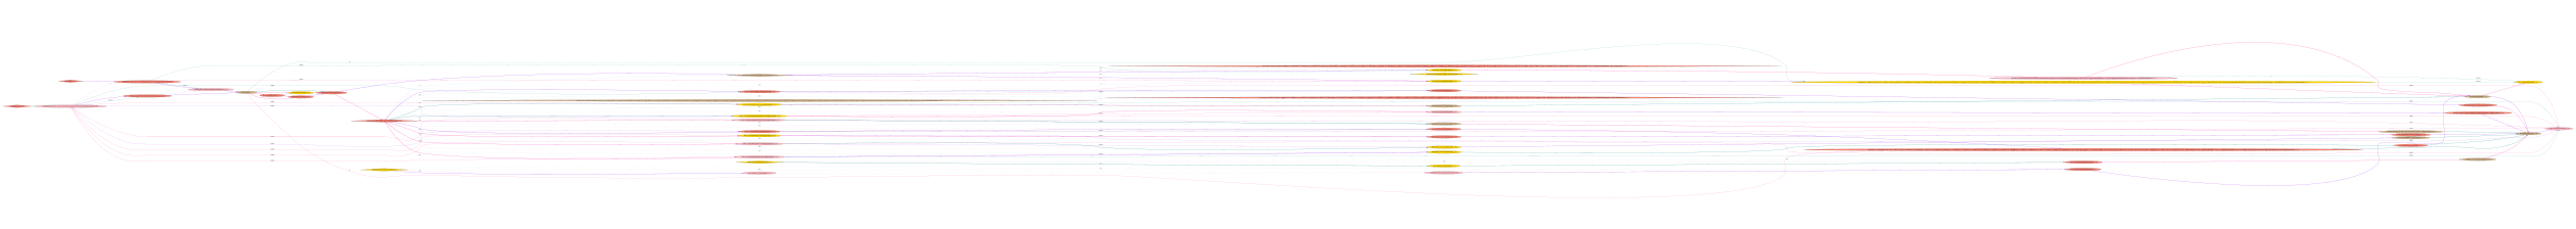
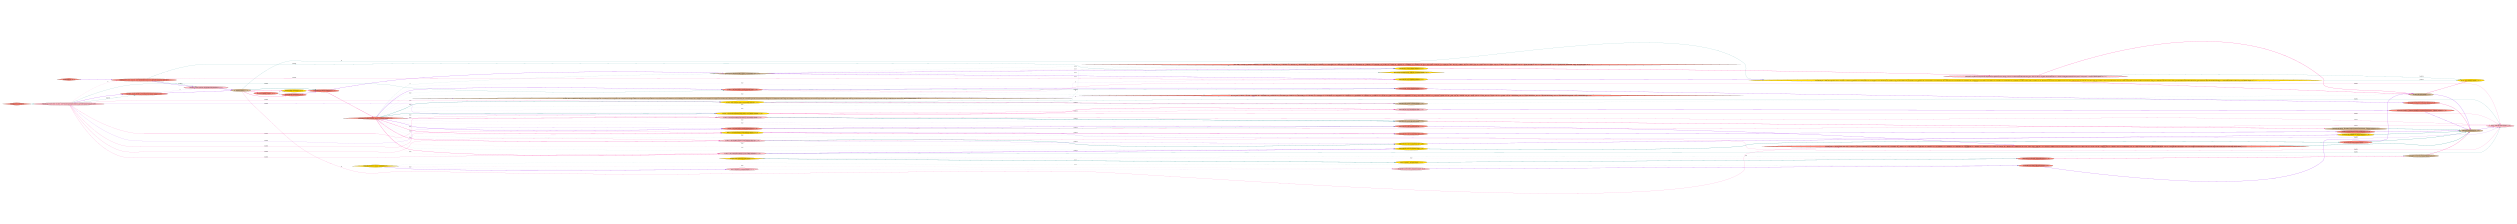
  digraph {
    fontname=Merriweather
    rankdir=LR
    node [fillcolor=salmon fontname=Merriweather shape=ellipse style=filled]
    edge [color=purple fontname=Merriweather style=bold]
    n1 [fillcolor=gold label="enterOuterAlt(_localctx,7)@@@67@@@['1', '1', '0']"]
-   n2 [fillcolor=tan label="{setState(576)qualifiedName()}@@@68@@@['1', '1', '0']"]
+   n2 [fillcolor=gold label="{setState(576)qualifiedName()}@@@68@@@['1', '1', '0']"]
    n3 [fillcolor=tan label="{exitRule()}@@@91@@@['1', '1', '0']"]
    n4 [label="getInterpreter().adaptivePredict(_input,77,_ctx)@@@9@@@['1', '1', '0']" shape=diamond]
    n5 [fillcolor=lightpink label="_localctx = new SubqueryExpressionContext(_localctx)@@@55@@@['1', '1', '0']"]
    n6 [fillcolor=gold label="enterOuterAlt(_localctx,3)@@@25@@@['1', '1', '0']"]
    n7 [fillcolor=tan label="getInterpreter().adaptivePredict(_input,91,_ctx)@@@9@@@['0', '0', '1']" shape=diamond]
    n8 [fillcolor=lightpink label="enterOuterAlt(_localctx,8)@@@74@@@['1', '1', '0']"]
    n9 [fillcolor=gold label="_localctx = new FunctionContext(_localctx)@@@48@@@['1', '1', '0']"]
    n10 [fillcolor=lightpink label="_localctx = new DereferenceContext(_localctx)@@@66@@@['1', '1', '0']"]
    n11 [label="(((_la) & ~0x3f) == 0 && ((1L << _la) & ((1L << ANALYZE) | (1L << ANALYZED) | (1L << CATALOGS) | (1L << COLUMNS) | (1L << DEBUG) | (1L << EXECUTABLE) | (1L << EXPLAIN) | (1L << FORMAT) | (1L << FUNCTIONS) | (1L << GRAPHVIZ) | (1L << MAPPED) | (1L << OPTIMIZED) | (1L << PARSED) | (1L << PHYSICAL) | (1L << PLAN) | (1L << RLIKE) | (1L << QUERY) | (1L << SCHEMAS))) != 0) || ((((_la - 64)) & ~0x3f) == 0 && ((1L << (_la - 64)) & ((1L << (SHOW - 64)) | (1L << (SYS - 64)) | (1L << (TABLES - 64)) | (1L << (TEXT - 64)) | (1L << (TYPE - 64)) | (1L << (TYPES - 64)) | (1L << (VERIFY - 64)) | (1L << (IDENTIFIER - 64)) | (1L << (DIGIT_IDENTIFIER - 64)) | (1L << (QUOTED_IDENTIFIER - 64)) | (1L << (BACKQUOTED_IDENTIFIER - 64)))) != 0)@@@36@@@['0', '1', '0']" shape=diamond]
    n12 [label="enterOuterAlt(_localctx,4)@@@32@@@['1', '1', '0']"]
    n13 [label="_localctx = new StarContext(_localctx)@@@31@@@['1', '1', '0']"]
    n14 [fillcolor=lightpink label="_localctx = new ConstantDefaultContext(_localctx)@@@24@@@['1', '1', '0']"]
    n15 [fillcolor=gold label="_localctx = new ExtractContext(_localctx)@@@17@@@['1', '1', '0']"]
    n16 [fillcolor=tan label="enterOuterAlt(_localctx,5)@@@49@@@['1', '1', '0']"]
    n17 [label="_localctx = new CastContext(_localctx)@@@10@@@['1', '1', '0']"]
    n18 [fillcolor=gold label="_localctx = new ParenthesizedExpressionContext(_localctx)@@@73@@@['1', '1', '0']"]
    n19 [fillcolor=tan label="enterOuterAlt(_localctx,6)@@@56@@@['1', '1', '0']"]
    n20 [label="enterOuterAlt(_localctx,2)@@@18@@@['1', '1', '0']"]
    n21 [label="enterOuterAlt(_localctx,1)@@@11@@@['1', '1', '0']"]
    n22 [fillcolor=tan label="(((_la) & ~0x3f) == 0 && ((1L << _la) & ((1L << ANALYZE) | (1L << ANALYZED) | (1L << CATALOGS) | (1L << COLUMNS) | (1L << DEBUG) | (1L << EXECUTABLE) | (1L << EXPLAIN) | (1L << FORMAT) | (1L << FUNCTIONS) | (1L << GRAPHVIZ) | (1L << MAPPED) | (1L << OPTIMIZED) | (1L << PARSED) | (1L << PHYSICAL) | (1L << PLAN) | (1L << RLIKE) | (1L << QUERY) | (1L << SCHEMAS) | (1L << SHOW))) != 0) || ((((_la - 64)) & ~0x3f) == 0 && ((1L << (_la - 64)) & ((1L << (SYS - 64)) | (1L << (TABLES - 64)) | (1L << (TEXT - 64)) | (1L << (TYPE - 64)) | (1L << (TYPES - 64)) | (1L << (VERIFY - 64)) | (1L << (IDENTIFIER - 64)) | (1L << (DIGIT_IDENTIFIER - 64)) | (1L << (QUOTED_IDENTIFIER - 64)) | (1L << (BACKQUOTED_IDENTIFIER - 64)))) != 0)@@@36@@@['1', '0', '0']" shape=diamond]
    n23 [fillcolor=lightpink label="return _localctx@@@94@@@['1', '1', '0']"]
    n24 [label="{setState(564)constant()}@@@26@@@['1', '1', '0']"]
    n25 [fillcolor=gold label="enterOuterAlt(_localctx,2)@@@26@@@['0', '0', '1']"]
    n26 [fillcolor=gold label="enterOuterAlt(_localctx,1)@@@10@@@['0', '0', '1']"]
    n27 [fillcolor=gold label="getInterpreter().adaptivePredict(_input,90,_ctx)@@@30@@@['0', '0', '1']" shape=diamond]
    n28 [label="(((_la) & ~0x3f) == 0 && ((1L << _la) & ((1L << ANALYZE) | (1L << ANALYZED) | (1L << CATALOGS) | (1L << COLUMNS) | (1L << DEBUG) | (1L << EXECUTABLE) | (1L << EXPLAIN) | (1L << FORMAT) | (1L << FUNCTIONS) | (1L << GRAPHVIZ) | (1L << MAPPED) | (1L << OPTIMIZED) | (1L << PARSED) | (1L << PHYSICAL) | (1L << PLAN) | (1L << RLIKE) | (1L << QUERY) | (1L << SCHEMAS) | (1L << SHOW))) != 0) || ((((_la - 64)) & ~0x3f) == 0 && ((1L << (_la - 64)) & ((1L << (SYS - 64)) | (1L << (TABLES - 64)) | (1L << (TEXT - 64)) | (1L << (TYPE - 64)) | (1L << (TYPES - 64)) | (1L << (VERIFY - 64)) | (1L << (IDENTIFIER - 64)) | (1L << (DIGIT_IDENTIFIER - 64)) | (1L << (QUOTED_IDENTIFIER - 64)) | (1L << (BACKQUOTED_IDENTIFIER - 64)))) != 0)@@@14@@@['0', '0', '1']" shape=diamond]
    n29 [label="{setState(577)match(T__0)setState(578)expression()setState(579)match(T__1)}@@@75@@@['1', '1', '0']"]
    n30 [label="{setState(568)_la = _input.LA(1)if ((((_la) & ~0x3f) == 0 && ((1L << _la) & ((1L << ANALYZE) | (1L << ANALYZED) | (1L << CATALOGS) | (1L << COLUMNS) | (1L << DEBUG) | (1L << EXECUTABLE) | (1L << EXPLAIN) | (1L << FORMAT) | (1L << FUNCTIONS) | (1L << GRAPHVIZ) | (1L << MAPPED) | (1L << OPTIMIZED) | (1L << PARSED) | (1L << PHYSICAL) | (1L << PLAN) | (1L << RLIKE) | (1L << QUERY) | (1L << SCHEMAS))) != 0) || ((((_la - 64)) & ~0x3f) == 0 && ((1L << (_la - 64)) & ((1L << (SHOW - 64)) | (1L << (SYS - 64)) | (1L << (TABLES - 64)) | (1L << (TEXT - 64)) | (1L << (TYPE - 64)) | (1L << (TYPES - 64)) | (1L << (VERIFY - 64)) | (1L << (IDENTIFIER - 64)) | (1L << (DIGIT_IDENTIFIER - 64)) | (1L << (QUOTED_IDENTIFIER - 64)) | (1L << (BACKQUOTED_IDENTIFIER - 64)))) != 0)) {{setState(565)qualifiedName()setState(566)match(DOT)}}setState(570)match(ASTERISK)}@@@33@@@['1', '1', '0']"]
    n31 [fillcolor=tan label="{exitRule()}@@@50@@@['1', '1', '1']"]
    n32 [fillcolor=tan label="{setState(572)match(T__0)setState(573)query()setState(574)match(T__1)}@@@57@@@['1', '1', '0']"]
    n33 [label="{setState(563)extractExpression()}@@@19@@@['1', '1', '0']"]
    n34 [label="{setState(562)castExpression()}@@@12@@@['1', '1', '0']"]
    n35 [label="setState(697)@@@7@@@['0', '0', '1']"]
    n36 [label="_errHandler.sync(this)@@@8@@@['1', '1', '1']"]
    n37 [label="enterRule(_localctx,60,RULE_primaryExpression)@@@4@@@['1', '1', '0']"]
    n38 [fillcolor=tan label="int _la@@@5@@@['1', '1', '1']"]
    n39 [fillcolor=lightpink label="enterRule(_localctx,88,RULE_tableIdentifier)@@@4@@@['0', '0', '1']"]
    n40 [fillcolor=gold label="{setState(688)_la = _input.LA(1)if ((((_la) & ~0x3f) == 0 && ((1L << _la) & ((1L << ANALYZE) | (1L << ANALYZED) | (1L << CATALOGS) | (1L << COLUMNS) | (1L << DEBUG) | (1L << EXECUTABLE) | (1L << EXPLAIN) | (1L << FORMAT) | (1L << FUNCTIONS) | (1L << GRAPHVIZ) | (1L << MAPPED) | (1L << OPTIMIZED) | (1L << PARSED) | (1L << PHYSICAL) | (1L << PLAN) | (1L << RLIKE) | (1L << QUERY) | (1L << SCHEMAS) | (1L << SHOW))) != 0) || ((((_la - 64)) & ~0x3f) == 0 && ((1L << (_la - 64)) & ((1L << (SYS - 64)) | (1L << (TABLES - 64)) | (1L << (TEXT - 64)) | (1L << (TYPE - 64)) | (1L << (TYPES - 64)) | (1L << (VERIFY - 64)) | (1L << (IDENTIFIER - 64)) | (1L << (DIGIT_IDENTIFIER - 64)) | (1L << (QUOTED_IDENTIFIER - 64)) | (1L << (BACKQUOTED_IDENTIFIER - 64)))) != 0)) {{setState(685)((TableIdentifierContext)_localctx).catalog = identifier()setState(686)match(T__3)}}setState(690)match(TABLE_IDENTIFIER)}@@@11@@@['0', '0', '1']"]
    n41 [fillcolor=gold label="setState(581)@@@7@@@['0', '1', '0']"]
    n42 [label="setState(579)@@@7@@@['1', '0', '0']"]
    n43 [fillcolor=gold label="return _localctx@@@53@@@['0', '0', '1']"]
    n44 [fillcolor=lightpink label="{setState(694)_errHandler.sync(this)switch (getInterpreter().adaptivePredict(_input,90,_ctx)) {case 1:{setState(691)((TableIdentifierContext)_localctx).catalog = identifier()setState(692)match(T__3)}breaksetState(696)((TableIdentifierContext)_localctx).name = identifier()}@@@27@@@['0', '0', '1']"]
    n45 [label="_errHandler.recover(this,re)@@@48@@@['0', '0', '1']"]
    n46 [fillcolor=tan label="_errHandler.recover(this,re)@@@89@@@['1', '1', '0']"]
    n47 [fillcolor=lightpink label="_errHandler.reportError(this,re)@@@47@@@['0', '0', '1']"]
    n48 [label="tableIdentifier['0', '0', '1']" shape=diamond]
    n49 [label="TableIdentifierContext _localctx = new TableIdentifierContext(_ctx,getState())@@@3@@@['0', '0', '1']"]
    n50 [fillcolor=gold label="_localctx.exception = re@@@87@@@['1', '1', '0']"]
    n51 [label="_errHandler.reportError(this,re)@@@88@@@['1', '1', '0']"]
    n52 [fillcolor=lightpink label="PrimaryExpressionContext _localctx = new PrimaryExpressionContext(_ctx,getState())@@@3@@@['1', '1', '0']"]
    n53 [fillcolor=gold label="RecognitionException re@@@86@@@['1', '1', '0']" shape=diamond]
    n54 [fillcolor=lightpink label="_localctx.exception = re@@@46@@@['0', '0', '1']"]
    n55 [label="primaryExpression['0', '1', '0']" shape=diamond]
    n56 [fillcolor=gold label="RecognitionException re@@@45@@@['0', '0', '1']" shape=diamond]
    n1 -> n2
    n2 -> n3 [color=teal]
    n3 -> n23
    n4 -> n1 [color=deeppink label=true style=dotted]
    n4 -> n5 [color=deeppink]
    n4 -> n5 [color=teal label=true style=dotted]
    n4 -> n6 [color=teal label=true style=dotted]
    n4 -> n7 [color=teal label=0 style=dashed]
    n4 -> n8 [label=true style=dotted]
    n4 -> n9 [label=true style=dotted]
    n4 -> n9 [color=teal]
    n4 -> n10 [label=true style=dotted]
    n4 -> n10 [color=deeppink]
    n4 -> n11 [color=teal label=true style=dotted]
    n4 -> n12 [color=deeppink label=true style=dotted]
    n4 -> n13
    n4 -> n13 [label=true style=dotted]
    n4 -> n14 [color=deeppink label=true style=dotted]
    n4 -> n14 [color=deeppink]
    n4 -> n15 [color=deeppink]
    n4 -> n15 [label=true style=dotted]
    n4 -> n16 [color=teal label=true style=dotted]
    n4 -> n17
    n4 -> n17 [color=teal label=true style=dotted]
    n4 -> n18 [color=teal]
    n4 -> n18 [label=true style=dotted]
    n4 -> n19 [label=true style=dotted]
    n4 -> n20 [color=teal label=true style=dotted]
    n4 -> n21 [label=true style=dotted]
    n4 -> n22 [label=true style=dotted]
    n5 -> n19 [color=teal label=_localctx style=solid]
    n5 -> n19 [color=teal]
    n5 -> n23 [color=deeppink label=_localctx style=solid]
    n6 -> n24 [color=teal]
    n7 -> n25 [color=deeppink label=true style=dotted]
    n7 -> n25
    n7 -> n26
    n7 -> n26 [color=deeppink label=true style=dotted]
    n7 -> n27 [color=teal label=true style=dotted]
    n7 -> n28 [color=teal label=true style=dotted]
    n8 -> n29
    n9 -> n16 [color=teal label=_localctx style=solid]
    n9 -> n16 [color=deeppink]
    n9 -> n23 [color=teal label=_localctx style=solid]
    n9 -> n25 [color=teal label=0 style=dashed]
    n10 -> n1 [color=teal]
    n10 -> n1 [label=_localctx style=solid]
    n10 -> n23 [color=deeppink label=_localctx style=solid]
    n12 -> n30
    n13 -> n12
    n13 -> n12 [color=teal label=_localctx style=solid]
    n13 -> n23 [color=deeppink label=_localctx style=solid]
    n14 -> n6 [label=_localctx style=solid]
    n14 -> n6
    n14 -> n23 [color=teal label=_localctx style=solid]
    n15 -> n20 [color=deeppink]
    n15 -> n20 [label=_localctx style=solid]
    n15 -> n23 [label=_localctx style=solid]
-   n16 -> n31 [color=teal]
+   n16 -> n31 [color=teal style=dotted]
    n17 -> n21
    n17 -> n21 [color=teal label=_localctx style=solid]
    n17 -> n23 [color=deeppink label=_localctx style=solid]
    n17 -> n26 [label=0 style=dashed]
    n18 -> n8 [color=deeppink label=_localctx style=solid]
    n18 -> n8 [color=deeppink]
    n18 -> n23 [color=deeppink label=_localctx style=solid]
    n19 -> n32 [color=deeppink]
    n20 -> n33
    n21 -> n34
    n22 -> n11 [label=0 style=dashed]
    n24 -> n3 [color=teal]
    n25 -> n44 [color=deeppink]
    n26 -> n40
    n29 -> n3
    n30 -> n3 [color=teal]
    n31 -> n3
    n31 -> n43 [color=deeppink]
    n32 -> n3 [color=teal]
    n33 -> n3
    n34 -> n3 [color=deeppink]
    n35 -> n36
    n36 -> n4 [color=deeppink]
    n36 -> n7
    n37 -> n38
    n37 -> n39 [label=0 style=dashed]
    n38 -> n30 [color=deeppink label=_la style=solid]
    n38 -> n35 [color=deeppink]
    n38 -> n36 [color=teal]
    n38 -> n40 [color=teal label=_la style=solid]
    n38 -> n41 [color=deeppink]
    n38 -> n42 [color=deeppink]
    n39 -> n38
    n40 -> n31 [color=deeppink]
    n40 -> n43 [color=teal label=_localctx style=solid]
    n41 -> n36 [color=deeppink]
    n42 -> n35 [label=0 style=dashed]
    n42 -> n41 [label=0 style=dashed]
    n44 -> n31 [color=deeppink]
    n44 -> n43 [color=teal label=_localctx style=solid]
    n45 -> n31
    n46 -> n3 [color=deeppink]
    n47 -> n45
    n48 -> n49
    n49 -> n25 [color=teal label=_localctx style=solid]
    n49 -> n26 [color=deeppink label=_localctx style=solid]
    n49 -> n39 [color=teal label=_localctx style=solid]
    n49 -> n39
    n50 -> n51 [color=teal]
    n51 -> n46 [color=deeppink]
    n52 -> n5 [color=deeppink label=_localctx style=solid]
    n52 -> n9 [color=deeppink label=_localctx style=solid]
    n52 -> n10 [color=deeppink label=_localctx style=solid]
    n52 -> n13 [label=_localctx style=solid]
    n52 -> n14 [color=deeppink label=_localctx style=solid]
    n52 -> n15 [color=deeppink label=_localctx style=solid]
    n52 -> n17 [color=teal label=_localctx style=solid]
    n52 -> n18 [label=_localctx style=solid]
    n52 -> n37
    n52 -> n37 [color=teal label=_localctx style=solid]
    n52 -> n49 [color=deeppink label=0 style=dashed]
    n53 -> n46 [color=teal label=true style=dotted]
    n53 -> n50 [color=teal label=true style=dotted]
    n53 -> n50 [color=teal]
    n53 -> n51 [color=deeppink label=true style=dotted]
    n54 -> n47 [style=dotted]
    n55 -> n52 [color=teal]
    n56 -> n45 [color=teal label=true style=dotted]
    n56 -> n47 [color=deeppink label=true style=dotted]
    n56 -> n54
    n56 -> n54 [label=true style=dotted]
  }
